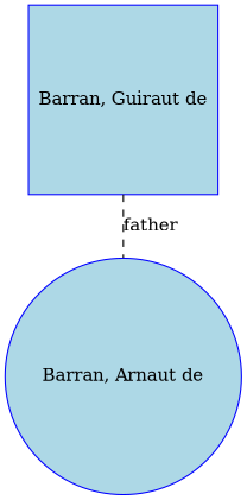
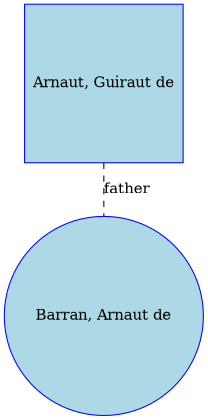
  digraph {
    node [color=blue regular=1 style=filled fillcolor=lightblue]
-   n1 [label="Barran, Guiraut de" shape=box]
+   n1 [label="Arnaut, Guiraut de" shape=box]
    n2 [label="Barran, Arnaut de" shape=circle]
    n1 -> n2 [arrowsize=0.0 dir=none label=father style=dashed]
  }
